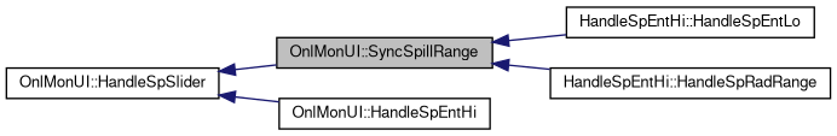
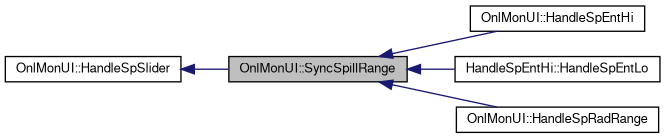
  digraph {
    rankdir=LR
    node [color=black fontname=FreeSans fontsize=10 shape=record]
    edge [color=midnightblue dir=back fontname=FreeSans fontsize=10 labelfontname=FreeSans labelfontsize=10 style=solid]
    n1 [fillcolor=grey75 fontcolor=black height=0.2 label="OnlMonUI::SyncSpillRange" style=filled width=0.4]
    n2 [height=0.2 label="OnlMonUI::HandleSpEntHi" width=0.4]
    n3 [height=0.2 label="HandleSpEntHi::HandleSpEntLo" width=0.4]
-   n4 [height=0.2 label="HandleSpEntHi::HandleSpRadRange" width=0.4]
+   n4 [height=0.2 label="OnlMonUI::HandleSpRadRange" width=0.4]
    n5 [height=0.2 label="OnlMonUI::HandleSpSlider" width=0.4]
-   n5 -> n2
+   n1 -> n2
    n1 -> n3
    n1 -> n4
    n5 -> n1
  }
